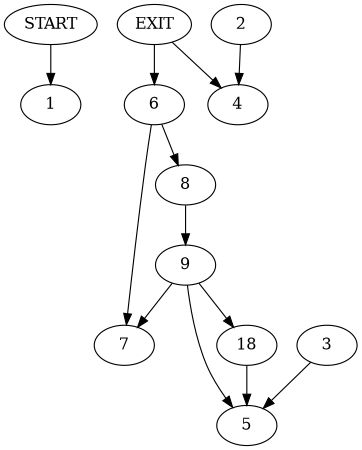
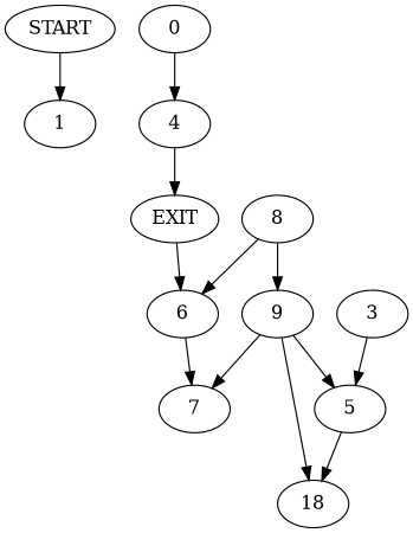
  digraph {
    n1 [label=START]
    1
    n3 [label=EXIT]
    6
-   2
+   2 [label=0]
    4
    3
    5
    7
    8
    9
    n12 [label=18]
    n1 -> 1
    n3 -> 6
    6 -> 7
-   6 -> 8
+   8 -> 6
    2 -> 4
-   n3 -> 4
+   4 -> n3
    3 -> 5
    8 -> 9
    9 -> 5
    9 -> 7
    9 -> n12
-   n12 -> 5
+   5 -> n12
  }
